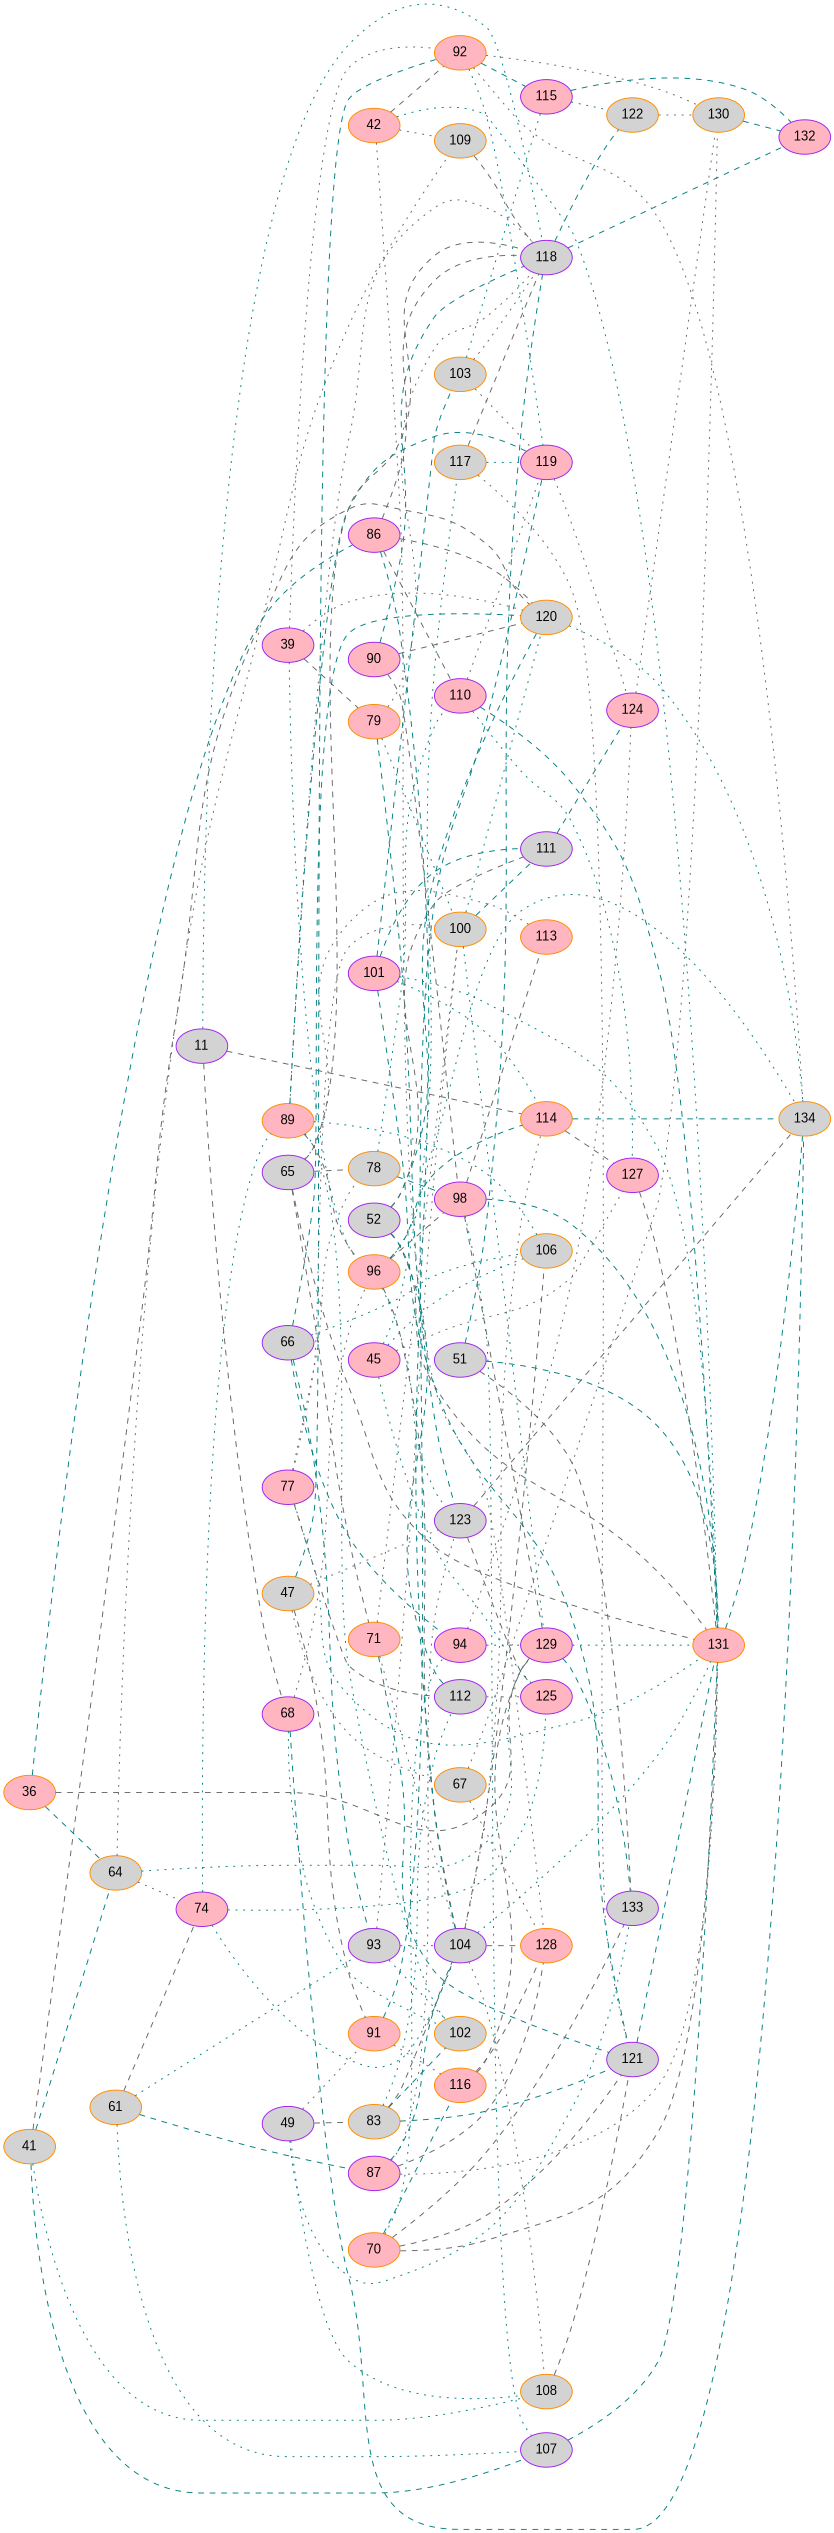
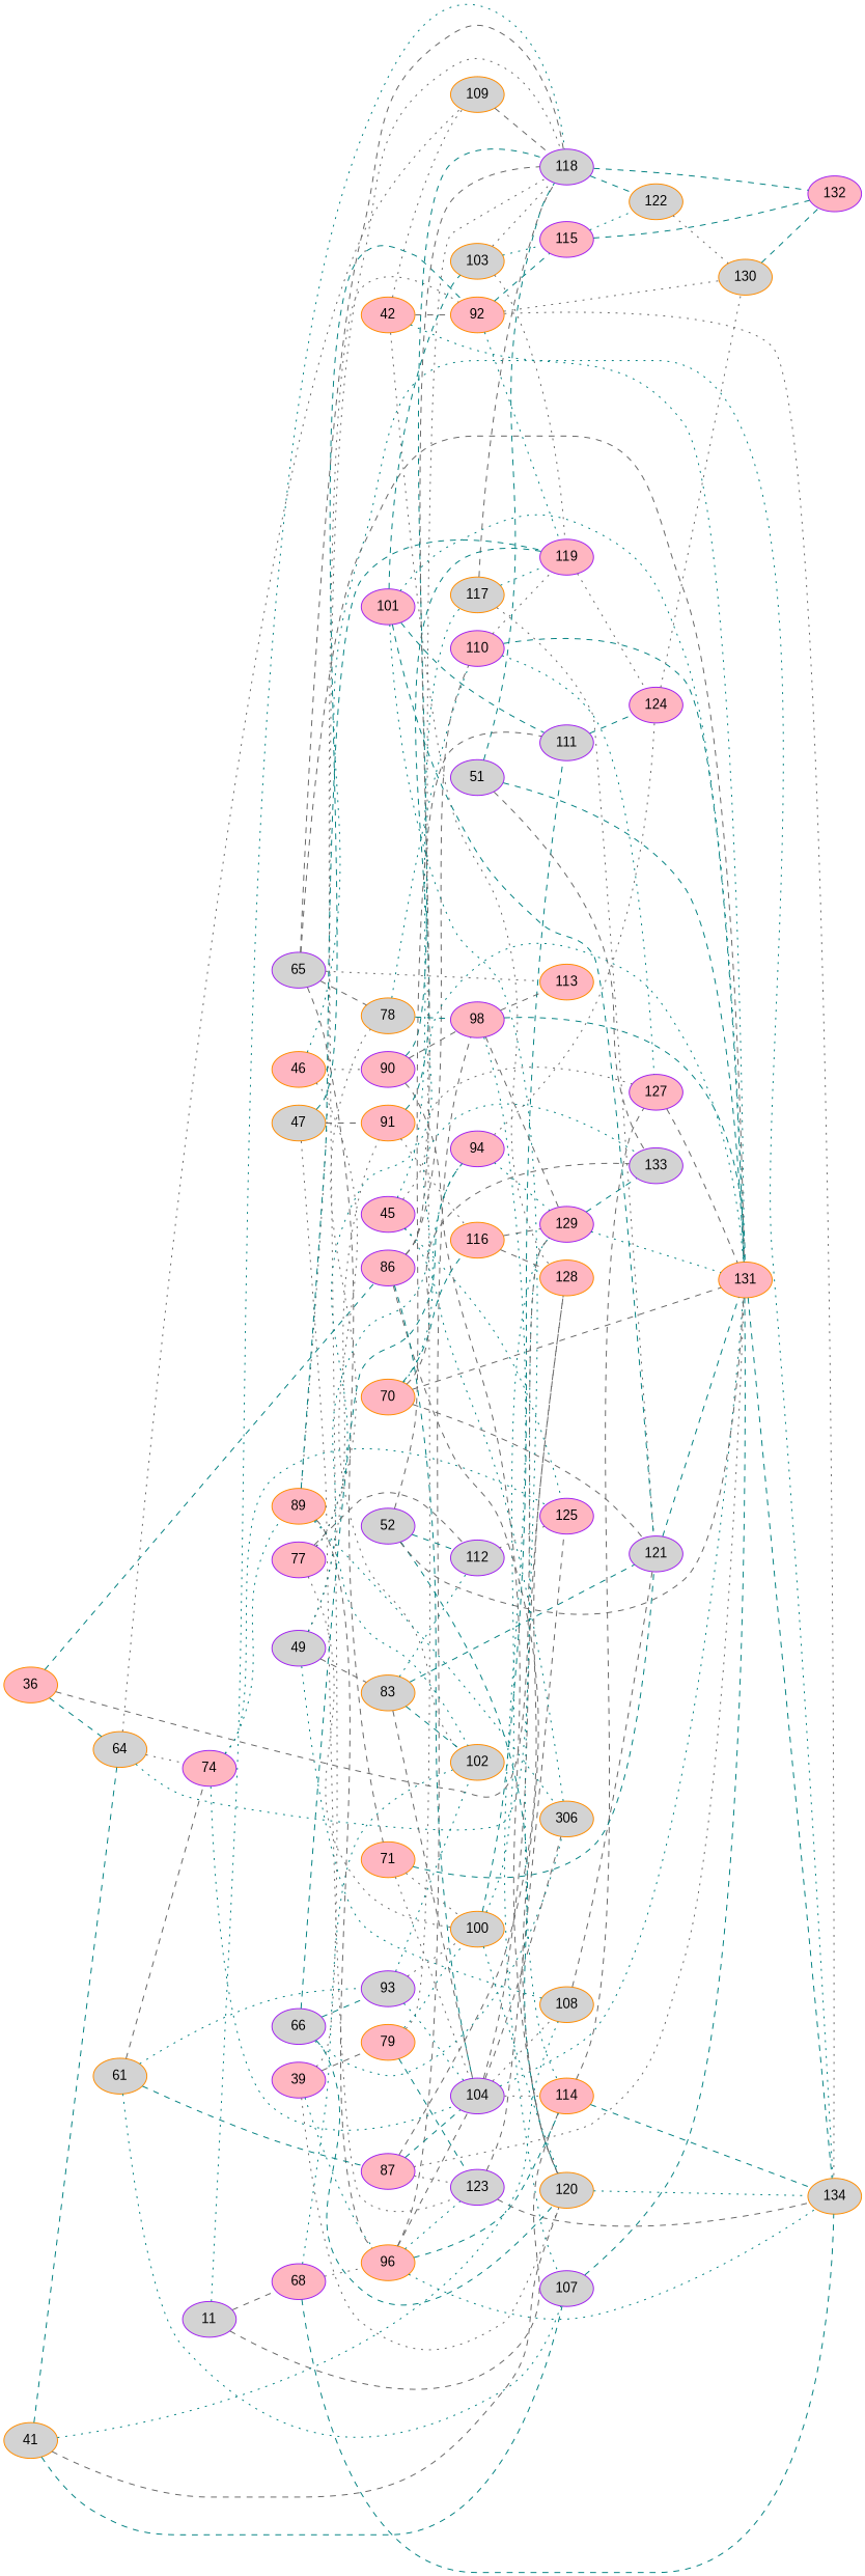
  graph {
    fontname="Liberation Sans"
    rankdir=LR
    node [color=purple fillcolor=lightpink fontname="Liberation Sans" style=filled]
    edge [color=teal fontname="Liberation Sans" style=dashed]
    11 [fillcolor=lightgrey]
    68
    114 [color=darkorange super="+1+29"]
    118 [fillcolor=lightgrey super="+20+73+95"]
    96 [color=darkorange super="+26+72+69"]
    102 [color=darkorange fillcolor=lightgrey super="+16"]
    134 [color=darkorange fillcolor=lightgrey super="+84"]
    127
    122 [color=darkorange fillcolor=lightgrey]
    132
    79 [color=darkorange]
    39
    92 [color=darkorange super="+30+62"]
    120 [color=darkorange fillcolor=lightgrey super="+23+28"]
    123 [fillcolor=lightgrey super="+50+75"]
    100 [color=darkorange fillcolor=lightgrey super="+59"]
    130 [color=darkorange fillcolor=lightgrey super="+44"]
    119 [super="+105"]
    115
    104 [fillcolor=lightgrey super="+6+25+13+48+99"]
    98 [super="+57+85"]
    64 [color=darkorange fillcolor=lightgrey super="+33"]
    109 [color=darkorange fillcolor=lightgrey]
    129 [super="+126+35"]
    74 [super="+31"]
    41 [color=darkorange fillcolor=lightgrey]
    107 [fillcolor=lightgrey]
    108 [color=darkorange fillcolor=lightgrey]
    131 [color=darkorange super="+97+88"]
    121 [fillcolor=lightgrey super="+2+58"]
    42 [color=darkorange super="+24"]
    128 [color=darkorange super="+43+80"]
-   106 [color=darkorange fillcolor=lightgrey]
+   106 [color=darkorange fillcolor=lightgrey label=306]
    45
    117 [color=darkorange fillcolor=lightgrey]
    125
+   46 [color=darkorange]
    90
    47 [color=darkorange fillcolor=lightgrey]
-   67 [color=darkorange fillcolor=lightgrey]
    91 [color=darkorange]
    116 [color=darkorange]
    83 [color=darkorange fillcolor=lightgrey super="+15"]
    112 [fillcolor=lightgrey]
    49 [fillcolor=lightgrey]
    133 [fillcolor=lightgrey]
    51 [fillcolor=lightgrey]
    52 [fillcolor=lightgrey]
    111 [fillcolor=lightgrey]
    124
    n51 [color=darkorange label=36 super="+7"]
    86 [super="+60+37"]
    110
    89 [color=darkorange super="+18+55"]
    61 [color=darkorange fillcolor=lightgrey]
    87 [super="+53+63"]
    93 [fillcolor=lightgrey super="+54"]
    65 [fillcolor=lightgrey super="+40"]
    71 [color=darkorange]
    78 [color=darkorange fillcolor=lightgrey]
    113 [color=darkorange]
    66 [fillcolor=lightgrey]
    94
    70 [color=darkorange super="+32"]
    77
    101 [super="+82"]
    103 [color=darkorange fillcolor=lightgrey]
    11 -- 68 [color=gray40]
    11 -- 114 [color=gray40 weight=2]
    11 -- 118 [style=dotted]
    68 -- 96 [color=gray40 style=dotted]
    68 -- 102 [style=dotted]
    68 -- 134
    114 -- 134
    114 -- 127 [color=gray40]
    118 -- 122
    118 -- 132 [weight=2]
    96 -- 114
    96 -- 134 [style=dotted]
    96 -- 123 [style=dotted weight=2]
    96 -- 104 [color=gray40 weight=2]
    96 -- 98 [color=gray40]
    127 -- 131 [color=gray40]
    122 -- 130 [color=gray40 style=dotted weight=2]
    79 -- 118 [color=gray40 style=dotted]
    79 -- 123
    79 -- 100 [style=dotted]
    39 -- 96 [style=dotted]
    39 -- 79 [color=gray40]
    39 -- 92 [color=gray40 style=dotted]
    39 -- 120 [color=gray40 style=dotted]
    92 -- 134 [color=gray40 style=dotted]
    92 -- 130 [color=gray40 style=dotted]
    92 -- 119 [style=dotted]
    92 -- 115
    120 -- 134 [style=dotted]
    123 -- 134 [color=gray40]
    123 -- 125 [color=gray40]
    100 -- 120 [style=dotted]
    100 -- 129 [style=dotted]
    100 -- 111
    130 -- 132
    119 -- 124 [color=gray40 style=dotted]
    115 -- 122 [style=dotted]
    115 -- 132
    104 -- 114 [color=gray40 style=dotted weight=2]
    104 -- 108 [color=gray40 style=dotted]
    104 -- 131 [style=dotted weight=2]
    104 -- 128 [color=gray40 weight=3]
    104 -- 106 [color=gray40]
    98 -- 129 [color=gray40 weight=3]
    98 -- 107 [style=dotted]
    98 -- 131
    98 -- 113 [color=gray40 weight=2]
    64 -- 109 [color=gray40 style=dotted]
    64 -- 129 [style=dotted]
    64 -- 74 [color=gray40 style=dotted]
    109 -- 118 [color=gray40]
    129 -- 131 [style=dotted weight=2]
    129 -- 133
    74 -- 104 [style=dotted]
    74 -- 125 [style=dotted]
    74 -- 89 [style=dotted weight=2]
    41 -- 120 [color=gray40]
    41 -- 64
    41 -- 107
    41 -- 108 [style=dotted]
    107 -- 131
    108 -- 121 [color=gray40]
    131 -- 134
    121 -- 131
    42 -- 92 [color=gray40 weight=2]
    42 -- 109 [color=gray40 style=dotted weight=2]
    42 -- 131 [style=dotted]
    42 -- 128 [color=gray40 style=dotted]
    45 -- 127 [color=gray40 style=dotted]
    45 -- 106 [style=dotted]
    45 -- 117 [style=dotted]
    45 -- 125 [style=dotted]
    117 -- 118 [color=gray40]
    117 -- 119 [style=dotted]
    117 -- 121 [color=gray40 style=dotted]
+   46 -- 102 [color=gray40 style=dotted weight=2]
+   46 -- 134 [style=dotted]
+   46 -- 90 [color=gray40 style=dotted]
    90 -- 118
    90 -- 120 [color=gray40]
    90 -- 98 [color=gray40]
    47 -- 92
    47 -- 123 [color=gray40 style=dotted]
-   47 -- 67 [color=gray40 style=dotted]
    47 -- 91 [color=gray40]
-   67 -- 130 [color=gray40 style=dotted]
-   67 -- 128 [color=gray40 style=dotted weight=2]
    91 -- 119
    91 -- 116 [color=gray40 style=dotted]
    116 -- 129 [color=gray40]
    116 -- 128 [color=gray40]
    83 -- 102
    83 -- 104 [color=gray40]
    83 -- 121 [weight=2]
    83 -- 112 [style=dotted]
    112 -- 125 [color=gray40 style=dotted]
    49 -- 108 [style=dotted]
    49 -- 91 [color=gray40 style=dotted]
    49 -- 83 [color=gray40]
    49 -- 133 [style=dotted]
    51 -- 118 [weight=2]
    51 -- 131
    51 -- 133 [color=gray40]
    52 -- 120
    52 -- 131 [color=gray40]
    52 -- 112
    52 -- 111 [color=gray40]
    111 -- 124
    124 -- 130 [color=gray40 style=dotted]
    n51 -- 64 [weight=2]
    n51 -- 129 [color=gray40 weight=2]
    n51 -- 86 [weight=2]
    86 -- 118 [color=gray40 weight=2]
    86 -- 120 [color=gray40]
    86 -- 104 [weight=2]
    86 -- 110 [color=gray40]
    110 -- 127 [style=dotted]
    110 -- 119 [color=gray40 style=dotted]
    110 -- 131
    89 -- 118 [color=gray40 style=dotted weight=2]
    89 -- 96 [color=gray40]
    89 -- 102 [style=dotted]
    89 -- 119
    89 -- 106 [style=dotted]
    61 -- 74 [color=gray40]
    61 -- 107 [style=dotted]
    61 -- 87
    61 -- 93 [style=dotted]
    87 -- 123 [color=gray40 style=dotted weight=2]
    87 -- 104
    87 -- 131 [color=gray40 style=dotted weight=3]
    87 -- 128 [color=gray40]
    93 -- 102 [style=dotted]
    93 -- 100 [color=gray40 style=dotted weight=2]
    93 -- 104 [style=dotted]
    65 -- 118 [color=gray40]
    65 -- 131 [color=gray40]
    65 -- 71 [color=gray40]
    65 -- 78 [color=gray40]
    65 -- 113 [color=gray40 style=dotted weight=2]
    71 -- 100 [color=gray40 style=dotted]
    71 -- 104 [color=gray40 style=dotted]
    71 -- 121
    78 -- 98
    78 -- 110 [style=dotted]
    66 -- 120
    66 -- 106 [style=dotted]
    66 -- 93
    66 -- 94
    94 -- 129 [style=dotted]
    94 -- 124 [color=gray40 style=dotted]
    70 -- 131 [color=gray40 weight=2]
    70 -- 121 [color=gray40]
    70 -- 116
    70 -- 133 [color=gray40]
    70 -- 94 [style=dotted]
    77 -- 100 [color=gray40 style=dotted]
    77 -- 131 [style=dotted]
    77 -- 112 [color=gray40]
    77 -- 78 [color=gray40 style=dotted]
    101 -- 114 [style=dotted]
    101 -- 131 [style=dotted weight=2]
    101 -- 121
    101 -- 111
    101 -- 103
    103 -- 118 [color=gray40 style=dotted]
    103 -- 119 [color=gray40 style=dotted]
    103 -- 115 [style=dotted]
  }
